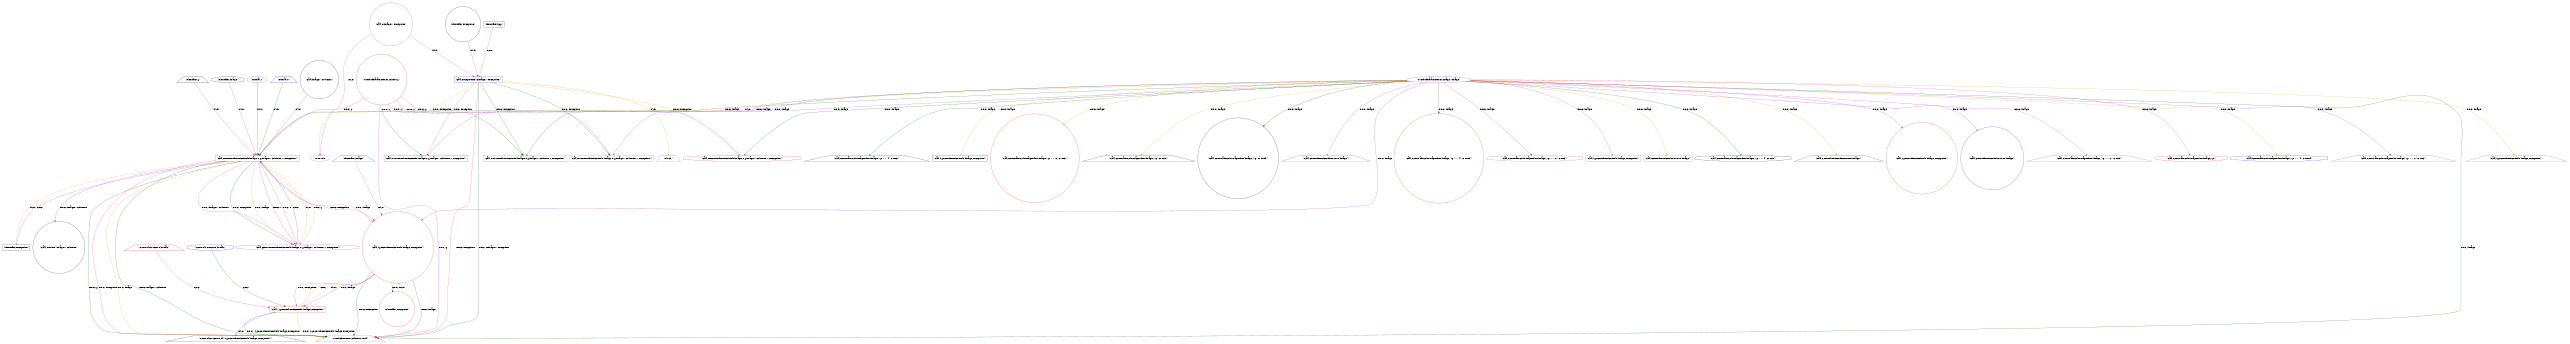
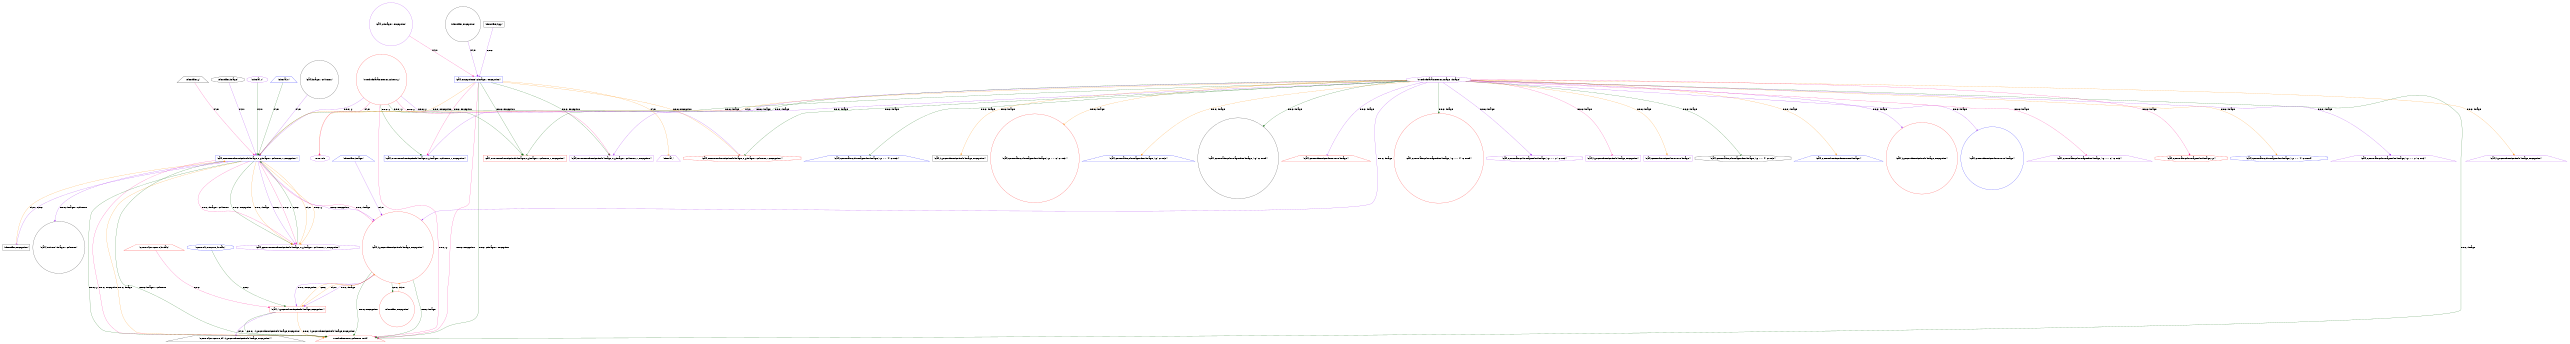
  digraph {
    node [color=red shape=trapezium]
    edge [arrowhead=diamond color=darkgreen]
    n1 [label="(Call,SyncAuthenticPixels(image,exception))" shape=circle]
    n2 [label="(Call,!SyncAuthenticPixels(image,exception))" shape=box]
    n3 [label="(MethodReturn,columns void)"]
    n4 [label="(Identifier,exception)" shape=circle]
    n5 [color=black label="(ControlStructure,if (!SyncAuthenticPixels(image,exception)))"]
    n6 [color=blue label="(Call,QueueAuthenticPixels(image,0,y,image->columns,1,exception))" shape=box]
    n7 [color=black label="(Identifier,exception)" shape=box]
    n8 [color=purple label="(Call,q=QueueAuthenticPixels(image,0,y,image->columns,1,exception))" shape=octagon]
    n9 [color=black label="(Call,(ssize_t) image->columns)" shape=circle]
    n10 [color=purple label="(MethodParameterIn,Image *image)" shape=octagon]
    n11 [color=purple label="(Call,SyncAuthenticPixels(image,exception))"]
    n12 [color=purple label="(Call,QueueAuthenticPixels(image,0,y,image->columns,1,exception))" shape=box]
    n13 [color=blue label="(Call,ConstrainColormapIndex(image,(*p >> 4) & 0x3))"]
    n14 [color=black label="(Call,SyncAuthenticPixels(image,exception))" shape=box]
    n15 [label="(Call,ConstrainColormapIndex(image,(*p >> 6) & 0x3))" shape=circle]
    n16 [color=blue label="(Call,ConstrainColormapIndex(image,(*p) & 0x3))"]
    n17 [color=black label="(Call,ConstrainColormapIndex(image,(*p) & 0x0f))" shape=circle]
    n18 [color=blue label="(Call,QueueAuthenticPixels(image,0,y,image->columns,1,exception))" shape=box]
    n19 [label="(Call,GetAuthenticIndexQueue(image))"]
    n20 [label="(Call,ConstrainColormapIndex(image,(*p >> 4) & 0x0f))" shape=circle]
    n21 [color=purple label="(Call,ConstrainColormapIndex(image,(*p >> 2) & 0x3))" shape=octagon]
    n22 [color=purple label="(Call,SyncAuthenticPixels(image,exception))" shape=box]
    n23 [color=purple label="(Call,GetAuthenticIndexQueue(image))" shape=box]
    n24 [color=black label="(Call,ConstrainColormapIndex(image,(*p >> 4) & 0x3))" shape=octagon]
    n25 [color=blue label="(Call,GetAuthenticIndexQueue(image))"]
    n26 [label="(Call,SyncAuthenticPixels(image,exception))" shape=circle]
    n27 [color=blue label="(Call,GetAuthenticIndexQueue(image))" shape=circle]
    n28 [color=purple label="(Call,ConstrainColormapIndex(image,(*p >> 6) & 0x3))"]
    n29 [label="(Call,QueueAuthenticPixels(image,0,y,image->columns,1,exception))" shape=octagon]
    n30 [label="(Call,ConstrainColormapIndex(image,*p))" shape=octagon]
    n31 [label="(Call,QueueAuthenticPixels(image,0,y,image->columns,1,exception))" shape=box]
    n32 [color=blue label="(Call,ConstrainColormapIndex(image,(*p >> 4) & 0x0f))" shape=octagon]
    n33 [color=purple label="(Call,ConstrainColormapIndex(image,(*p >> 2) & 0x3))"]
    1000105 [color=purple shape=octagon]
    n35 [label="(MethodParameterIn,ssize_t y)" shape=circle]
    n36 [color=blue label="(Call,exception=(&image->exception))" shape=box]
-   n37 [color=purple label="(Block,)"]
+   n37 [color=purple label="(Literal,)"]
    n38 [color=purple label="(Call,&image->exception)" shape=circle]
    n39 [color=black label="(Call,image->columns)" shape=circle]
    n40 [color=black label="(Identifier,y)"]
    n41 [color=blue label="(Identifier,image)"]
    n42 [color=black label="(Identifier,exception)" shape=circle]
    n43 [color=black label="(Identifier,image)" shape=octagon]
    n44 [color=black label="(Identifier,bpp)" shape=box]
    n45 [color=purple label="(Literal,1)" shape=octagon]
    n46 [color=blue label="(ControlStructure,break;)" shape=octagon]
    n47 [color=blue label="(Literal,0)"]
    n48 [label="(ControlStructure,break;)"]
    n1 -> n2 [arrowhead=normal color=darkorange label="AST: "]
    n1 -> n2 [color=purple label="DDG: image"]
    n1 -> n2 [arrowhead=normal color=purple label="DDG: exception"]
    n1 -> n3 [label="DDG: exception"]
    n1 -> n3 [arrowhead=normal label="DDG: image"]
    n1 -> n4 [label="CFG: "]
    n2 -> n1 [arrowhead=tee color=darkorange label="CFG: "]
    n2 -> n3 [color=darkorange label="DDG: SyncAuthenticPixels(image,exception)"]
    n2 -> n3 [label="DDG: !SyncAuthenticPixels(image,exception)"]
    n2 -> n5 [arrowhead=tee color=purple label="AST: "]
    n4 -> n1 [arrowhead=tee color=darkorange label="AST: "]
    n6 -> n1 [arrowhead=tee color=deeppink label="DDG: image"]
    n6 -> n1 [color=purple label="DDG: exception"]
    n6 -> n3 [arrowhead=normal color=deeppink label="DDG: exception"]
    n6 -> n3 [color=darkorange label="DDG: image"]
    n6 -> n3 [arrowhead=normal label="DDG: image->columns"]
    n6 -> n3 [label="DDG: y"]
    n6 -> n7 [arrowhead=tee color=purple label="CFG: "]
    n6 -> n8 [arrowhead=normal color=darkorange label="AST: "]
    n6 -> n8 [arrowhead=tee color=darkorange label="DDG: y"]
    n6 -> n8 [arrowhead=tee color=deeppink label="DDG: image->columns"]
    n6 -> n8 [label="DDG: exception"]
    n6 -> n8 [color=darkorange label="DDG: image"]
    n6 -> n8 [arrowhead=normal color=purple label="DDG: 1"]
    n6 -> n8 [arrowhead=normal color=deeppink label="DDG: 0"]
    n6 -> n9 [arrowhead=normal color=purple label="DDG: image->columns"]
    n7 -> n6 [color=darkorange label="AST: "]
    n8 -> n6 [arrowhead=normal label="CFG: "]
    n10 -> n1 [arrowhead=normal color=purple label="DDG: image"]
    n10 -> n3 [arrowhead=tee label="DDG: image"]
    n10 -> n6 [label="DDG: image"]
    n10 -> n11 [color=darkorange label="DDG: image"]
    n10 -> n12 [arrowhead=normal color=purple label="DDG: image"]
    n10 -> n13 [arrowhead=tee label="DDG: image"]
    n10 -> n14 [arrowhead=normal color=darkorange label="DDG: image"]
    n10 -> n15 [arrowhead=tee color=darkorange label="DDG: image"]
    n10 -> n16 [color=darkorange label="DDG: image"]
    n10 -> n17 [label="DDG: image"]
    n10 -> n18 [arrowhead=tee color=purple label="DDG: image"]
    n10 -> n19 [arrowhead=tee color=purple label="DDG: image"]
    n10 -> n20 [label="DDG: image"]
    n10 -> n21 [color=purple label="DDG: image"]
    n10 -> n22 [arrowhead=tee color=deeppink label="DDG: image"]
    n10 -> n23 [arrowhead=normal color=darkorange label="DDG: image"]
    n10 -> n24 [arrowhead=tee label="DDG: image"]
    n10 -> n25 [arrowhead=normal color=darkorange label="DDG: image"]
    n10 -> n26 [arrowhead=normal color=purple label="DDG: image"]
    n10 -> n27 [arrowhead=tee color=purple label="DDG: image"]
    n10 -> n28 [arrowhead=tee color=deeppink label="DDG: image"]
    n10 -> n29 [arrowhead=tee label="DDG: image"]
    n10 -> n30 [color=deeppink label="DDG: image"]
    n10 -> n31 [arrowhead=tee label="DDG: image"]
    n10 -> n32 [arrowhead=normal color=darkorange label="DDG: image"]
    n10 -> n33 [color=purple label="DDG: image"]
    n10 -> 1000105 [arrowhead=tee color=darkorange label="AST: "]
    n35 -> n3 [arrowhead=normal color=deeppink label="DDG: y"]
    n35 -> n6 [color=purple label="DDG: y"]
    n35 -> n12 [color=deeppink label="DDG: y"]
    n35 -> n18 [label="DDG: y"]
    n35 -> n29 [arrowhead=tee color=purple label="DDG: y"]
    n35 -> n31 [label="DDG: y"]
-   n38 -> 1000105 [color=deeppink label="AST: "]
+   n35 -> 1000105 [color=deeppink label="AST: "]
    n36 -> n3 [arrowhead=normal color=deeppink label="DDG: exception"]
    n36 -> n3 [arrowhead=tee label="DDG: &image->exception"]
    n36 -> n6 [arrowhead=normal color=darkorange label="DDG: exception"]
    n36 -> n12 [arrowhead=normal label="DDG: exception"]
    n36 -> n18 [color=deeppink label="DDG: exception"]
    n36 -> n29 [arrowhead=tee color=darkorange label="DDG: exception"]
    n36 -> n31 [label="DDG: exception"]
    n36 -> n37 [arrowhead=tee color=darkorange label="AST: "]
    n38 -> n36 [arrowhead=normal color=deeppink label="AST: "]
    n39 -> n6 [arrowhead=tee color=purple label="AST: "]
    n40 -> n6 [color=deeppink label="AST: "]
    n41 -> n1 [color=purple label="AST: "]
    n42 -> n36 [color=purple label="AST: "]
    n43 -> n6 [color=purple label="AST: "]
    n44 -> n36 [arrowhead=tee color=purple label="CFG: "]
    n45 -> n6 [arrowhead=normal label="AST: "]
    n46 -> n2 [label="CFG: "]
    n47 -> n6 [label="AST: "]
    n48 -> n2 [color=deeppink label="CFG: "]
  }
